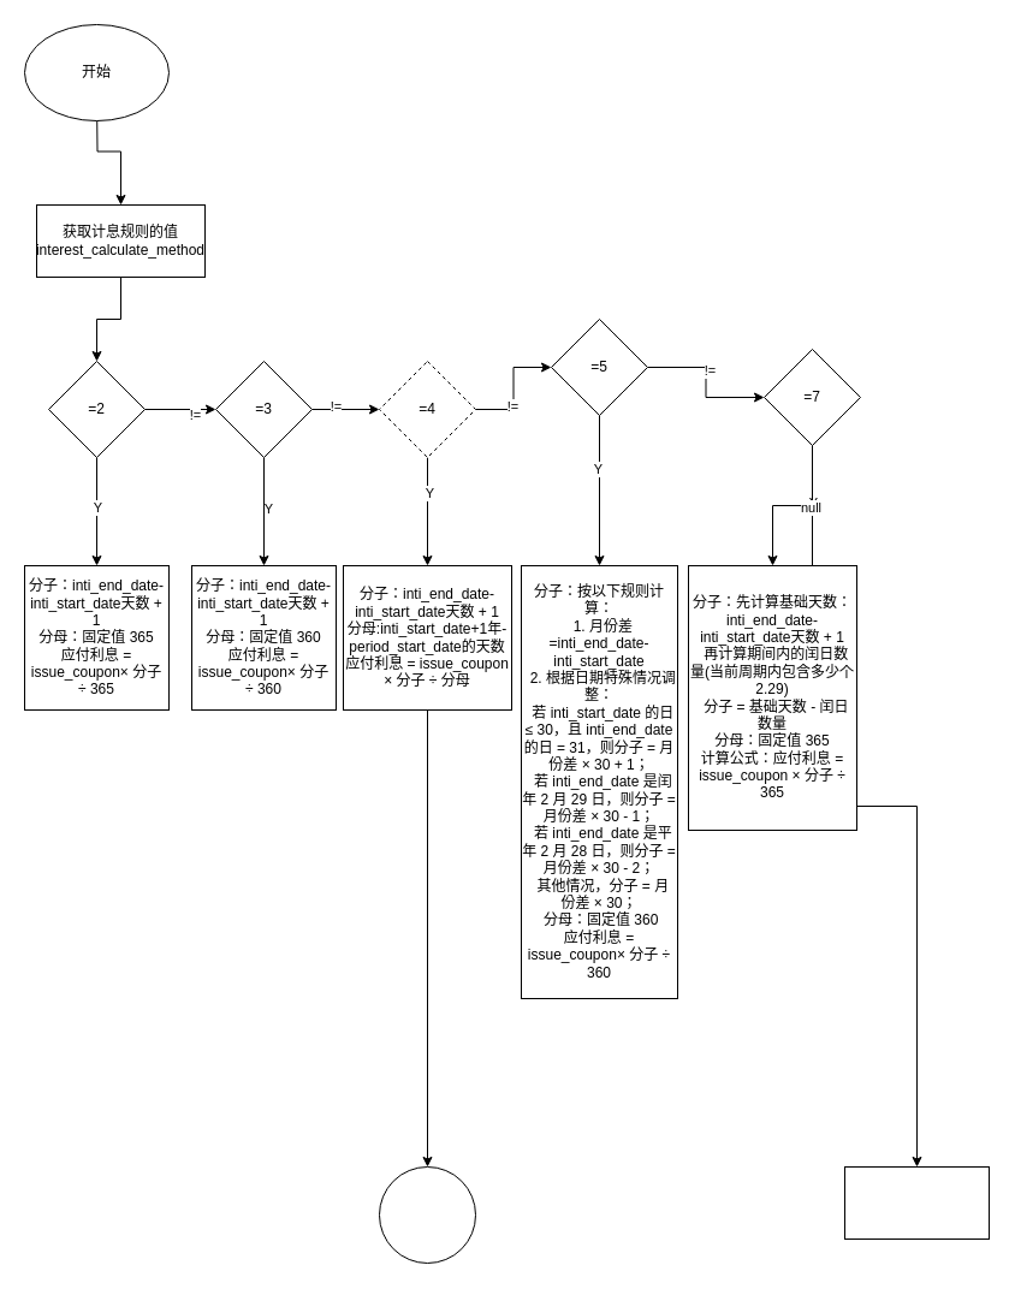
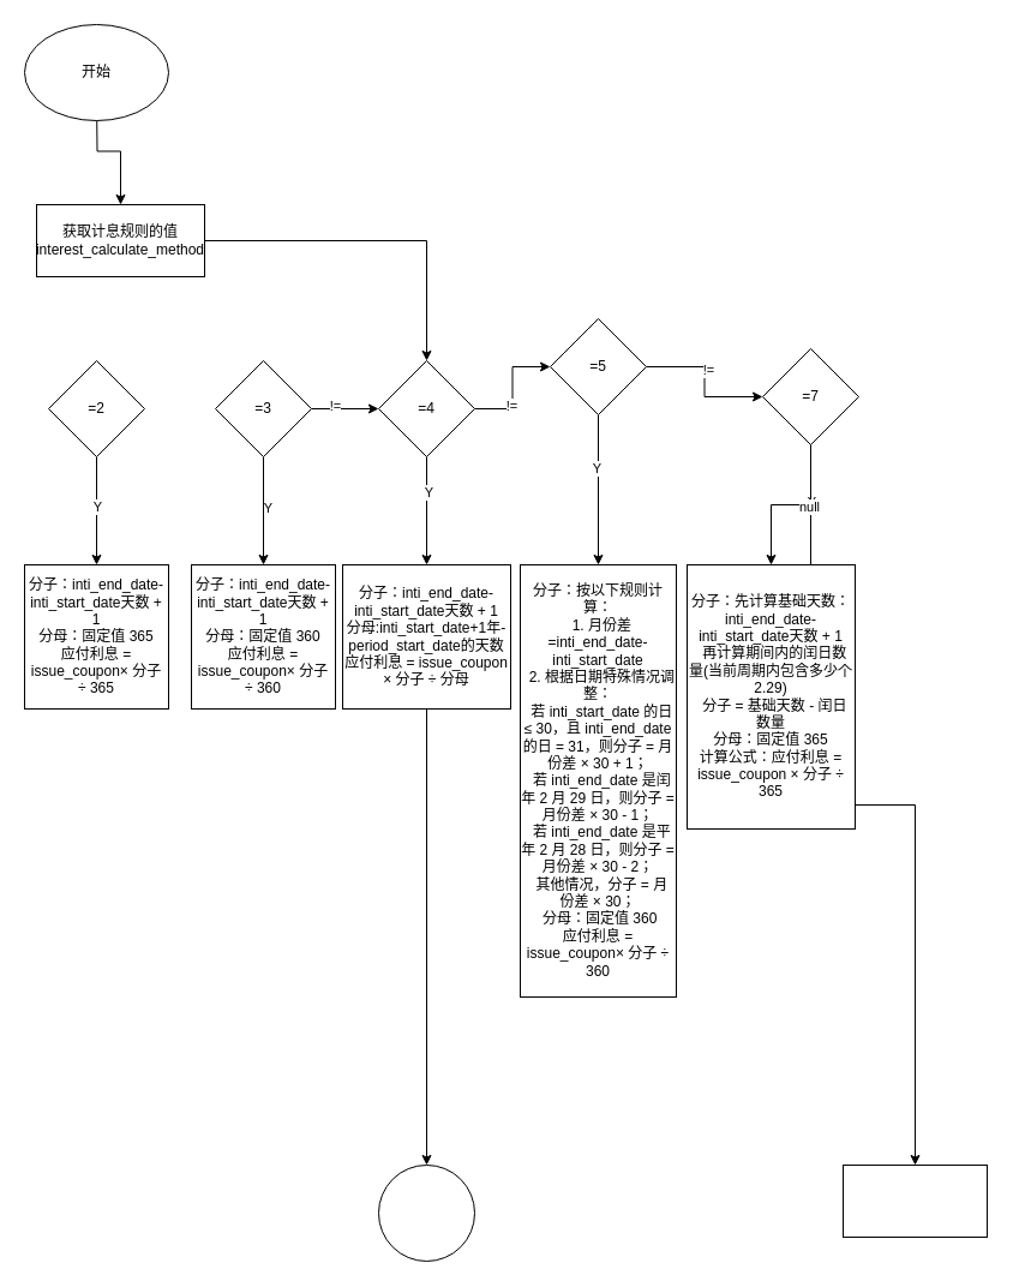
  <mxCell id="0" />
  <mxCell id="1" parent="0" />
  <mxCell id="2" value="" style="edgeStyle=orthogonalEdgeStyle;rounded=0;orthogonalLoop=1;jettySize=auto;html=1;" edge="1" parent="1" target="5"><mxGeometry relative="1" as="geometry"><mxPoint x="80" y="80" as="sourcePoint" /></mxGeometry></mxCell>
  <mxCell id="3" value="开始" style="ellipse;whiteSpace=wrap;html=1;" vertex="1" parent="1"><mxGeometry x="20" y="20" width="120" height="80" as="geometry" /></mxCell>
- <mxCell id="4" value="" style="edgeStyle=orthogonalEdgeStyle;rounded=0;orthogonalLoop=1;jettySize=auto;html=1;" edge="1" parent="1" source="5" target="10"><mxGeometry relative="1" as="geometry" /></mxCell>
+ <mxCell id="4" value="" style="edgeStyle=orthogonalEdgeStyle;rounded=0;orthogonalLoop=1;jettySize=auto;html=1;" edge="1" parent="1" source="5" target="22"><mxGeometry relative="1" as="geometry" /></mxCell>
  <mxCell id="5" value="获取计息规则的值&lt;span class=&quot;lark-record-clipboard&quot; data-lark-record-format=&quot;docx/text&quot; data-lark-record-data=&quot;{&amp;quot;rootId&amp;quot;:&amp;quot;QUyFdpZaYoUa5oxpzLnckfCSnqh&amp;quot;,&amp;quot;text&amp;quot;:{&amp;quot;initialAttributedTexts&amp;quot;:{&amp;quot;text&amp;quot;:{&amp;quot;0&amp;quot;:&amp;quot;interest_calculate_method&amp;quot;},&amp;quot;attribs&amp;quot;:{&amp;quot;0&amp;quot;:&amp;quot;*0+p&amp;quot;}},&amp;quot;apool&amp;quot;:{&amp;quot;numToAttrib&amp;quot;:{&amp;quot;0&amp;quot;:[&amp;quot;author&amp;quot;,&amp;quot;7403194829083705347&amp;quot;]},&amp;quot;nextNum&amp;quot;:1}},&amp;quot;type&amp;quot;:&amp;quot;text&amp;quot;,&amp;quot;referenceRecordMap&amp;quot;:{},&amp;quot;extra&amp;quot;:{&amp;quot;channel&amp;quot;:&amp;quot;saas&amp;quot;,&amp;quot;isEqualBlockSelection&amp;quot;:false,&amp;quot;pasteRandomId&amp;quot;:&amp;quot;288711ea-55db-4596-aad0-a6f6a18d320c&amp;quot;,&amp;quot;mention_page_title&amp;quot;:{},&amp;quot;external_mention_url&amp;quot;:{}},&amp;quot;isKeepQuoteContainer&amp;quot;:false,&amp;quot;isFromCode&amp;quot;:false,&amp;quot;selection&amp;quot;:[{&amp;quot;id&amp;quot;:101,&amp;quot;type&amp;quot;:&amp;quot;text&amp;quot;,&amp;quot;selection&amp;quot;:{&amp;quot;start&amp;quot;:11,&amp;quot;end&amp;quot;:36},&amp;quot;recordId&amp;quot;:&amp;quot;R6VGdoI5ioZPNtxRUCXc80DUnUh&amp;quot;}],&amp;quot;payloadMap&amp;quot;:{},&amp;quot;isCut&amp;quot;:false}&quot;&gt;&lt;/span&gt;&lt;span style=&quot;background-color: transparent; color: light-dark(rgb(0, 0, 0), rgb(255, 255, 255));&quot;&gt;interest_calculate_method&lt;/span&gt;" style="whiteSpace=wrap;html=1;" vertex="1" parent="1"><mxGeometry x="30" y="170" width="140" height="60" as="geometry" /></mxCell>
- <mxCell id="6" value="" style="edgeStyle=orthogonalEdgeStyle;rounded=0;orthogonalLoop=1;jettySize=auto;html=1;" edge="1" parent="1" source="10" target="15"><mxGeometry relative="1" as="geometry" /></mxCell>
- <mxCell id="7" value="!=" style="edgeLabel;html=1;align=center;verticalAlign=middle;resizable=0;points=[];" vertex="1" connectable="0" parent="6"><mxGeometry x="0.4" y="-4" relative="1" as="geometry"><mxPoint as="offset" /></mxGeometry></mxCell>
  <mxCell id="8" value="" style="edgeStyle=orthogonalEdgeStyle;rounded=0;orthogonalLoop=1;jettySize=auto;html=1;" edge="1" parent="1" source="10" target="16"><mxGeometry relative="1" as="geometry" /></mxCell>
  <mxCell id="9" value="Y" style="edgeLabel;html=1;align=center;verticalAlign=middle;resizable=0;points=[];" vertex="1" connectable="0" parent="8"><mxGeometry x="-0.089" relative="1" as="geometry"><mxPoint as="offset" /></mxGeometry></mxCell>
  <mxCell id="10" value="=2" style="rhombus;whiteSpace=wrap;html=1;" vertex="1" parent="1"><mxGeometry x="40" y="300" width="80" height="80" as="geometry" /></mxCell>
  <mxCell id="11" value="" style="edgeStyle=orthogonalEdgeStyle;rounded=0;orthogonalLoop=1;jettySize=auto;html=1;" edge="1" parent="1" source="15" target="17"><mxGeometry relative="1" as="geometry" /></mxCell>
  <mxCell id="12" value="Y" style="edgeLabel;html=1;align=center;verticalAlign=middle;resizable=0;points=[];" vertex="1" connectable="0" parent="11"><mxGeometry x="-0.067" y="3" relative="1" as="geometry"><mxPoint as="offset" /></mxGeometry></mxCell>
  <mxCell id="13" value="" style="edgeStyle=orthogonalEdgeStyle;rounded=0;orthogonalLoop=1;jettySize=auto;html=1;" edge="1" parent="1" source="15" target="22"><mxGeometry relative="1" as="geometry" /></mxCell>
  <mxCell id="14" value="!=" style="edgeLabel;html=1;align=center;verticalAlign=middle;resizable=0;points=[];" vertex="1" connectable="0" parent="13"><mxGeometry x="-0.325" y="3" relative="1" as="geometry"><mxPoint as="offset" /></mxGeometry></mxCell>
  <mxCell id="15" value="=3" style="rhombus;whiteSpace=wrap;html=1;" vertex="1" parent="1"><mxGeometry x="179" y="300" width="80" height="80" as="geometry" /></mxCell>
  <mxCell id="16" value="&lt;div&gt;分子：inti_end_date-inti_start_date天数 + 1&lt;/div&gt;&lt;div&gt;分母：固定值 365&lt;/div&gt;&lt;div&gt;应付利息 = issue_coupon× 分子 ÷ 365&lt;/div&gt;" style="whiteSpace=wrap;html=1;" vertex="1" parent="1"><mxGeometry x="20" y="470" width="120" height="120" as="geometry" /></mxCell>
  <mxCell id="17" value="&lt;div&gt;分子：inti_end_date-inti_start_date天数 + 1&lt;/div&gt;&lt;div&gt;分母：固定值 360&lt;/div&gt;&lt;div&gt;应付利息 = issue_coupon× 分子 ÷ 360&lt;/div&gt;" style="whiteSpace=wrap;html=1;" vertex="1" parent="1"><mxGeometry x="159" y="470" width="120" height="120" as="geometry" /></mxCell>
  <mxCell id="18" value="" style="edgeStyle=orthogonalEdgeStyle;rounded=0;orthogonalLoop=1;jettySize=auto;html=1;" edge="1" parent="1" source="22" target="24"><mxGeometry relative="1" as="geometry" /></mxCell>
  <mxCell id="19" value="Y" style="edgeLabel;html=1;align=center;verticalAlign=middle;resizable=0;points=[];" vertex="1" connectable="0" parent="18"><mxGeometry x="-0.356" y="1" relative="1" as="geometry"><mxPoint as="offset" /></mxGeometry></mxCell>
  <mxCell id="20" value="" style="edgeStyle=orthogonalEdgeStyle;rounded=0;orthogonalLoop=1;jettySize=auto;html=1;" edge="1" parent="1" source="22" target="29"><mxGeometry relative="1" as="geometry" /></mxCell>
  <mxCell id="21" value="!=" style="edgeLabel;html=1;align=center;verticalAlign=middle;resizable=0;points=[];" vertex="1" connectable="0" parent="20"><mxGeometry x="-0.3" y="1" relative="1" as="geometry"><mxPoint as="offset" /></mxGeometry></mxCell>
- <mxCell id="22" value="=4" style="rhombus;whiteSpace=wrap;html=1;dashed=1;" vertex="1" parent="1"><mxGeometry x="315" y="300" width="80" height="80" as="geometry" /></mxCell>
+ <mxCell id="22" value="=4" style="rhombus;whiteSpace=wrap;html=1;" vertex="1" parent="1"><mxGeometry x="315" y="300" width="80" height="80" as="geometry" /></mxCell>
  <mxCell id="23" value="" style="edgeStyle=orthogonalEdgeStyle;rounded=0;orthogonalLoop=1;jettySize=auto;html=1;" edge="1" parent="1" source="24" target="38"><mxGeometry relative="1" as="geometry" /></mxCell>
  <mxCell id="24" value="&lt;div&gt;分子：inti_end_date-inti_start_date天数 + 1&lt;/div&gt;&lt;div&gt;分母:inti_start_date+1年-period_start_date的天数&lt;/div&gt;&lt;div&gt;应付利息 = issue_coupon × 分子 ÷ 分母&lt;/div&gt;" style="whiteSpace=wrap;html=1;" vertex="1" parent="1"><mxGeometry x="285" y="470" width="140" height="120" as="geometry" /></mxCell>
  <mxCell id="25" value="" style="edgeStyle=orthogonalEdgeStyle;rounded=0;orthogonalLoop=1;jettySize=auto;html=1;" edge="1" parent="1" source="29" target="34"><mxGeometry relative="1" as="geometry" /></mxCell>
  <mxCell id="26" value="!=" style="edgeLabel;html=1;align=center;verticalAlign=middle;resizable=0;points=[];" vertex="1" connectable="0" parent="25"><mxGeometry x="-0.164" y="3" relative="1" as="geometry"><mxPoint as="offset" /></mxGeometry></mxCell>
  <mxCell id="27" value="" style="edgeStyle=orthogonalEdgeStyle;rounded=0;orthogonalLoop=1;jettySize=auto;html=1;" edge="1" parent="1" source="29" target="35"><mxGeometry relative="1" as="geometry" /></mxCell>
  <mxCell id="28" value="Y" style="edgeLabel;html=1;align=center;verticalAlign=middle;resizable=0;points=[];" vertex="1" connectable="0" parent="27"><mxGeometry x="-0.289" y="-2" relative="1" as="geometry"><mxPoint as="offset" /></mxGeometry></mxCell>
  <mxCell id="29" value="=5" style="rhombus;whiteSpace=wrap;html=1;" vertex="1" parent="1"><mxGeometry x="458" y="265" width="80" height="80" as="geometry" /></mxCell>
  <mxCell id="30" value="" style="edgeStyle=orthogonalEdgeStyle;rounded=0;orthogonalLoop=1;jettySize=auto;html=1;" edge="1" parent="1" source="34" target="36"><mxGeometry relative="1" as="geometry" /></mxCell>
  <mxCell id="31" value="Y" style="edgeLabel;html=1;align=center;verticalAlign=middle;resizable=0;points=[];" vertex="1" connectable="0" parent="30"><mxGeometry x="-0.289" relative="1" as="geometry"><mxPoint as="offset" /></mxGeometry></mxCell>
  <mxCell id="32" value="" style="edgeStyle=orthogonalEdgeStyle;rounded=0;orthogonalLoop=1;jettySize=auto;html=1;" edge="1" parent="1" source="34" target="37"><mxGeometry relative="1" as="geometry" /></mxCell>
  <mxCell id="33" value="null" style="edgeLabel;html=1;align=center;verticalAlign=middle;resizable=0;points=[];" vertex="1" connectable="0" parent="32"><mxGeometry x="-0.852" y="-2" relative="1" as="geometry"><mxPoint as="offset" /></mxGeometry></mxCell>
  <mxCell id="34" value="=7" style="rhombus;whiteSpace=wrap;html=1;" vertex="1" parent="1"><mxGeometry x="635" y="290" width="80" height="80" as="geometry" /></mxCell>
  <mxCell id="35" value="&lt;div&gt;分子：按以下规则计算：&lt;/div&gt;&lt;div&gt;&amp;nbsp; 1. 月份差=inti_end_date-inti_start_date&lt;/div&gt;&lt;div&gt;&amp;nbsp; 2. 根据日期特殊情况调整：&lt;/div&gt;&lt;div&gt;&amp;nbsp; 若 inti_start_date 的日 ≤ 30，且 inti_end_date 的日 = 31，则分子 = 月份差 × 30 + 1；&lt;/div&gt;&lt;div&gt;&amp;nbsp; 若 inti_end_date 是闰年 2 月 29 日，则分子 = 月份差 × 30 - 1；&lt;/div&gt;&lt;div&gt;&amp;nbsp; 若 inti_end_date 是平年 2 月 28 日，则分子 = 月份差 × 30 - 2；&lt;/div&gt;&lt;div&gt;&amp;nbsp; 其他情况，分子 = 月份差 × 30；&lt;/div&gt;&lt;div&gt;&amp;nbsp;分母：固定值 360&lt;/div&gt;&lt;div&gt;应付利息 = issue_coupon× 分子 ÷ 360&lt;/div&gt;" style="whiteSpace=wrap;html=1;" vertex="1" parent="1"><mxGeometry x="433" y="470" width="130" height="360" as="geometry" /></mxCell>
  <mxCell id="36" value="&lt;div&gt;分子：先计算基础天数：inti_end_date-inti_start_date天数 + 1&lt;/div&gt;&lt;div&gt;&amp;nbsp; 再计算期间内的闰日数量(当前周期内包含多少个2.29)&lt;/div&gt;&lt;div&gt;&amp;nbsp; 分子 = 基础天数 - 闰日数量&lt;/div&gt;&lt;div&gt;分母：固定值 365&lt;/div&gt;&lt;div&gt;计算公式：应付利息 = issue_coupon × 分子 ÷ 365&lt;/div&gt;" style="whiteSpace=wrap;html=1;" vertex="1" parent="1"><mxGeometry x="572" y="470" width="140" height="220" as="geometry" /></mxCell>
  <mxCell id="37" value="" style="whiteSpace=wrap;html=1;" vertex="1" parent="1"><mxGeometry x="702" y="970" width="120" height="60" as="geometry" /></mxCell>
  <mxCell id="38" value="" style="ellipse;whiteSpace=wrap;html=1;" vertex="1" parent="1"><mxGeometry x="315" y="970" width="80" height="80" as="geometry" /></mxCell>
